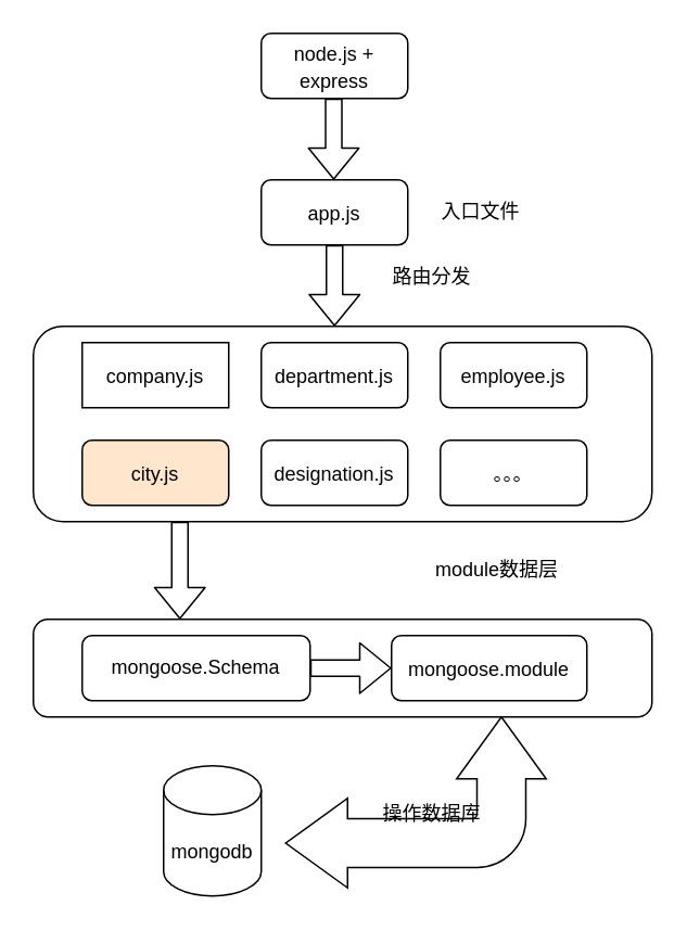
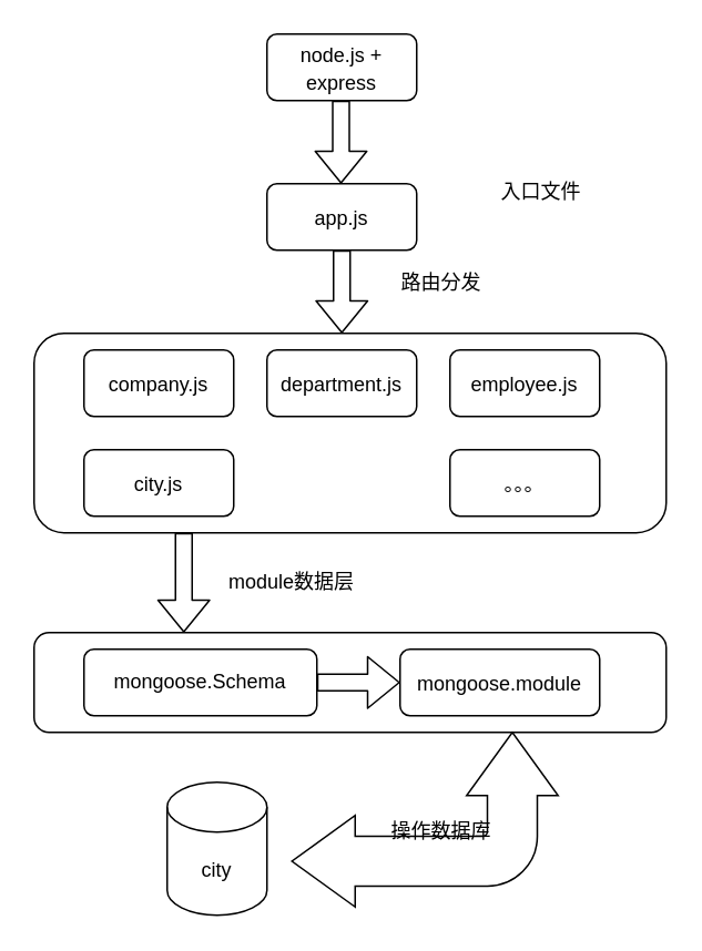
  <mxCell id="0" />
  <mxCell id="1" value="Untitled Layer" parent="0" />
  <mxCell id="2" style="" parent="0" />
  <mxCell id="3" value="&lt;font style=&quot;font-size: 14px&quot;&gt;&lt;span style=&quot;font-size: 12px&quot;&gt;node.js + express&lt;/span&gt;&lt;br&gt;&lt;/font&gt;" style="rounded=1;whiteSpace=wrap;html=1;" parent="2" vertex="1"><mxGeometry x="160" y="20" width="90" height="40" as="geometry" /></mxCell>
  <mxCell id="4" value="&lt;font style=&quot;font-size: 14px&quot;&gt;&lt;span style=&quot;font-size: 12px&quot;&gt;app.js&lt;/span&gt;&lt;br&gt;&lt;/font&gt;" style="rounded=1;whiteSpace=wrap;html=1;" parent="2" vertex="1"><mxGeometry x="160" y="110" width="90" height="40" as="geometry" /></mxCell>
  <mxCell id="5" value="" style="rounded=1;whiteSpace=wrap;html=1;" parent="2" vertex="1"><mxGeometry x="20" y="200" width="380" height="120" as="geometry" /></mxCell>
- <mxCell id="6" value="&lt;font style=&quot;font-size: 14px&quot;&gt;&lt;span style=&quot;font-size: 12px&quot;&gt;company.js&lt;/span&gt;&lt;br&gt;&lt;/font&gt;" style="whiteSpace=wrap;html=1;rounded=0;" parent="2" vertex="1"><mxGeometry x="50" y="210" width="90" height="40" as="geometry" /></mxCell>
+ <mxCell id="6" value="&lt;font style=&quot;font-size: 14px&quot;&gt;&lt;span style=&quot;font-size: 12px&quot;&gt;company.js&lt;/span&gt;&lt;br&gt;&lt;/font&gt;" style="rounded=1;whiteSpace=wrap;html=1;" parent="2" vertex="1"><mxGeometry x="50" y="210" width="90" height="40" as="geometry" /></mxCell>
  <mxCell id="7" value="&lt;font style=&quot;font-size: 14px&quot;&gt;&lt;span style=&quot;font-size: 12px&quot;&gt;department.js&lt;/span&gt;&lt;br&gt;&lt;/font&gt;" style="rounded=1;whiteSpace=wrap;html=1;" parent="2" vertex="1"><mxGeometry x="160" y="210" width="90" height="40" as="geometry" /></mxCell>
  <mxCell id="8" value="&lt;font style=&quot;font-size: 14px&quot;&gt;&lt;span style=&quot;font-size: 12px&quot;&gt;employee.js&lt;/span&gt;&lt;br&gt;&lt;/font&gt;" style="rounded=1;whiteSpace=wrap;html=1;" parent="2" vertex="1"><mxGeometry x="270" y="210" width="90" height="40" as="geometry" /></mxCell>
- <mxCell id="9" value="&lt;font style=&quot;font-size: 14px&quot;&gt;&lt;span style=&quot;font-size: 12px&quot;&gt;city.js&lt;/span&gt;&lt;br&gt;&lt;/font&gt;" style="rounded=1;whiteSpace=wrap;html=1;fillColor=#ffe6cc;" parent="2" vertex="1"><mxGeometry x="50" y="270" width="90" height="40" as="geometry" /></mxCell>
- <mxCell id="10" value="&lt;font style=&quot;font-size: 14px&quot;&gt;&lt;span style=&quot;font-size: 12px&quot;&gt;designation.js&lt;/span&gt;&lt;br&gt;&lt;/font&gt;" style="rounded=1;whiteSpace=wrap;html=1;" parent="2" vertex="1"><mxGeometry x="160" y="270" width="90" height="40" as="geometry" /></mxCell>
+ <mxCell id="9" value="&lt;font style=&quot;font-size: 14px&quot;&gt;&lt;span style=&quot;font-size: 12px&quot;&gt;city.js&lt;/span&gt;&lt;br&gt;&lt;/font&gt;" style="rounded=1;whiteSpace=wrap;html=1;" parent="2" vertex="1"><mxGeometry x="50" y="270" width="90" height="40" as="geometry" /></mxCell>
  <mxCell id="11" value="&lt;font style=&quot;font-size: 14px&quot;&gt;&lt;span style=&quot;font-size: 12px&quot;&gt;。。。&lt;/span&gt;&lt;br&gt;&lt;/font&gt;" style="rounded=1;whiteSpace=wrap;html=1;" parent="2" vertex="1"><mxGeometry x="270" y="270" width="90" height="40" as="geometry" /></mxCell>
  <mxCell id="12" value="" style="shape=flexArrow;endArrow=classic;html=1;exitX=0.5;exitY=1;exitDx=0;exitDy=0;" parent="2" source="4" edge="1"><mxGeometry width="50" height="50" relative="1" as="geometry"><mxPoint x="150" y="310" as="sourcePoint" /><mxPoint x="205" y="200" as="targetPoint" /></mxGeometry></mxCell>
  <mxCell id="13" value="" style="shape=flexArrow;endArrow=classic;html=1;exitX=0.5;exitY=1;exitDx=0;exitDy=0;" parent="2" edge="1"><mxGeometry width="50" height="50" relative="1" as="geometry"><mxPoint x="204.5" y="60" as="sourcePoint" /><mxPoint x="204.5" y="110" as="targetPoint" /></mxGeometry></mxCell>
  <mxCell id="14" value="" style="rounded=1;whiteSpace=wrap;html=1;" parent="2" vertex="1"><mxGeometry x="20" y="380" width="380" height="60" as="geometry" /></mxCell>
  <mxCell id="15" value="&lt;font&gt;mongoose.Schema&lt;br&gt;&lt;/font&gt;" style="rounded=1;whiteSpace=wrap;html=1;" parent="2" vertex="1"><mxGeometry x="50" y="390" width="140" height="40" as="geometry" /></mxCell>
  <mxCell id="16" value="&lt;font style=&quot;font-size: 14px&quot;&gt;&lt;span style=&quot;font-size: 12px&quot;&gt;mongoose.module&lt;/span&gt;&lt;br&gt;&lt;/font&gt;" style="rounded=1;whiteSpace=wrap;html=1;" parent="2" vertex="1"><mxGeometry x="240" y="390" width="120" height="40" as="geometry" /></mxCell>
  <mxCell id="17" value="" style="shape=flexArrow;endArrow=classic;html=1;exitX=1;exitY=0.5;exitDx=0;exitDy=0;entryX=0;entryY=0.5;entryDx=0;entryDy=0;" parent="2" source="15" target="16" edge="1"><mxGeometry width="50" height="50" relative="1" as="geometry"><mxPoint x="180" y="320" as="sourcePoint" /><mxPoint x="230" y="270" as="targetPoint" /></mxGeometry></mxCell>
  <mxCell id="18" value="" style="shape=flexArrow;endArrow=classic;html=1;" parent="2" edge="1"><mxGeometry width="50" height="50" relative="1" as="geometry"><mxPoint x="110" y="320" as="sourcePoint" /><mxPoint x="110" y="380" as="targetPoint" /></mxGeometry></mxCell>
  <mxCell id="19" value="路由分发" style="text;html=1;strokeColor=none;fillColor=none;align=center;verticalAlign=middle;whiteSpace=wrap;rounded=0;" parent="2" vertex="1"><mxGeometry x="220" y="160" width="90" height="20" as="geometry" /></mxCell>
- <mxCell id="20" value="module数据层" style="text;html=1;strokeColor=none;fillColor=none;align=center;verticalAlign=middle;whiteSpace=wrap;rounded=0;" parent="2" vertex="1"><mxGeometry x="260" y="340" width="90" height="20" as="geometry" /></mxCell>
- <mxCell id="21" value="mongodb" style="shape=cylinder3;whiteSpace=wrap;html=1;boundedLbl=1;backgroundOutline=1;size=15;" parent="2" vertex="1"><mxGeometry x="100" y="470" width="60" height="80" as="geometry" /></mxCell>
+ <mxCell id="20" value="module数据层" style="text;html=1;strokeColor=none;fillColor=none;align=center;verticalAlign=middle;whiteSpace=wrap;rounded=0;" parent="2" vertex="1"><mxGeometry x="130" y="340" width="90" height="20" as="geometry" /></mxCell>
+ <mxCell id="21" value="city" style="shape=cylinder3;whiteSpace=wrap;html=1;boundedLbl=1;backgroundOutline=1;size=15;" parent="2" vertex="1"><mxGeometry x="100" y="470" width="60" height="80" as="geometry" /></mxCell>
  <mxCell id="22" value="" style="html=1;shadow=0;dashed=0;align=center;verticalAlign=middle;shape=mxgraph.arrows2.bendDoubleArrow;dy=15;dx=38;arrowHead=55;rounded=1;rotation=-180;" parent="2" vertex="1"><mxGeometry x="175" y="440" width="160" height="105" as="geometry" /></mxCell>
  <mxCell id="23" value="操作数据库" style="text;html=1;strokeColor=none;fillColor=none;align=center;verticalAlign=middle;whiteSpace=wrap;rounded=0;" parent="2" vertex="1"><mxGeometry x="220" y="490" width="90" height="20" as="geometry" /></mxCell>
- <mxCell id="24" value="入口文件" style="text;html=1;strokeColor=none;fillColor=none;align=center;verticalAlign=middle;whiteSpace=wrap;rounded=0;" parent="2" vertex="1"><mxGeometry x="250" y="120" width="90" height="20" as="geometry" /></mxCell>
+ <mxCell id="24" value="入口文件" style="text;html=1;strokeColor=none;fillColor=none;align=center;verticalAlign=middle;whiteSpace=wrap;rounded=0;" parent="2" vertex="1"><mxGeometry x="280" y="105" width="90" height="20" as="geometry" /></mxCell>
  <mxCell id="25" value="Untitled Layer" parent="0" />
